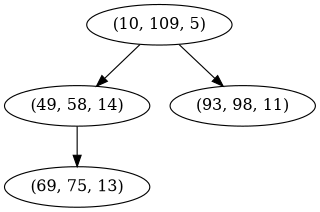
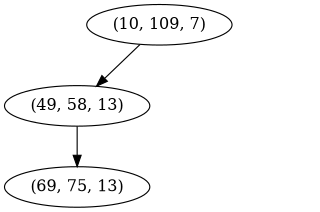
  digraph {
-   "(10, 109, 7)" [label="(10, 109, 5)"]
-   "(49, 58, 13)" [label="(49, 58, 14)"]
-   "(93, 98, 11)"
+   "(10, 109, 7)"
+   "(49, 58, 13)"
    "(69, 75, 13)"
    "(10, 109, 7)" -> "(49, 58, 13)"
-   "(10, 109, 7)" -> "(93, 98, 11)"
    "(49, 58, 13)" -> "(69, 75, 13)"
  }
